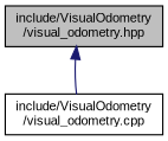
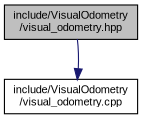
  digraph {
    fontname="Liberation Sans"
    node [color=black fontname="Liberation Sans" fontsize=10 shape=record]
    n1 [fillcolor=grey75 fontcolor=black height=0.2 label="include/VisualOdometry\l/visual_odometry.hpp" style=filled width=0.4]
    n2 [height=0.2 label="include/VisualOdometry\l/visual_odometry.cpp" width=0.4]
-   n1 -> n2 [color=midnightblue dir=back fontname="Liberation Sans" fontsize=10 labelfontname=Helvetica labelfontsize=10 style=solid]
+   n2 -> n1 [color=midnightblue dir=back fontname="Liberation Sans" fontsize=10 labelfontname=Helvetica labelfontsize=10 style=solid]
  }
